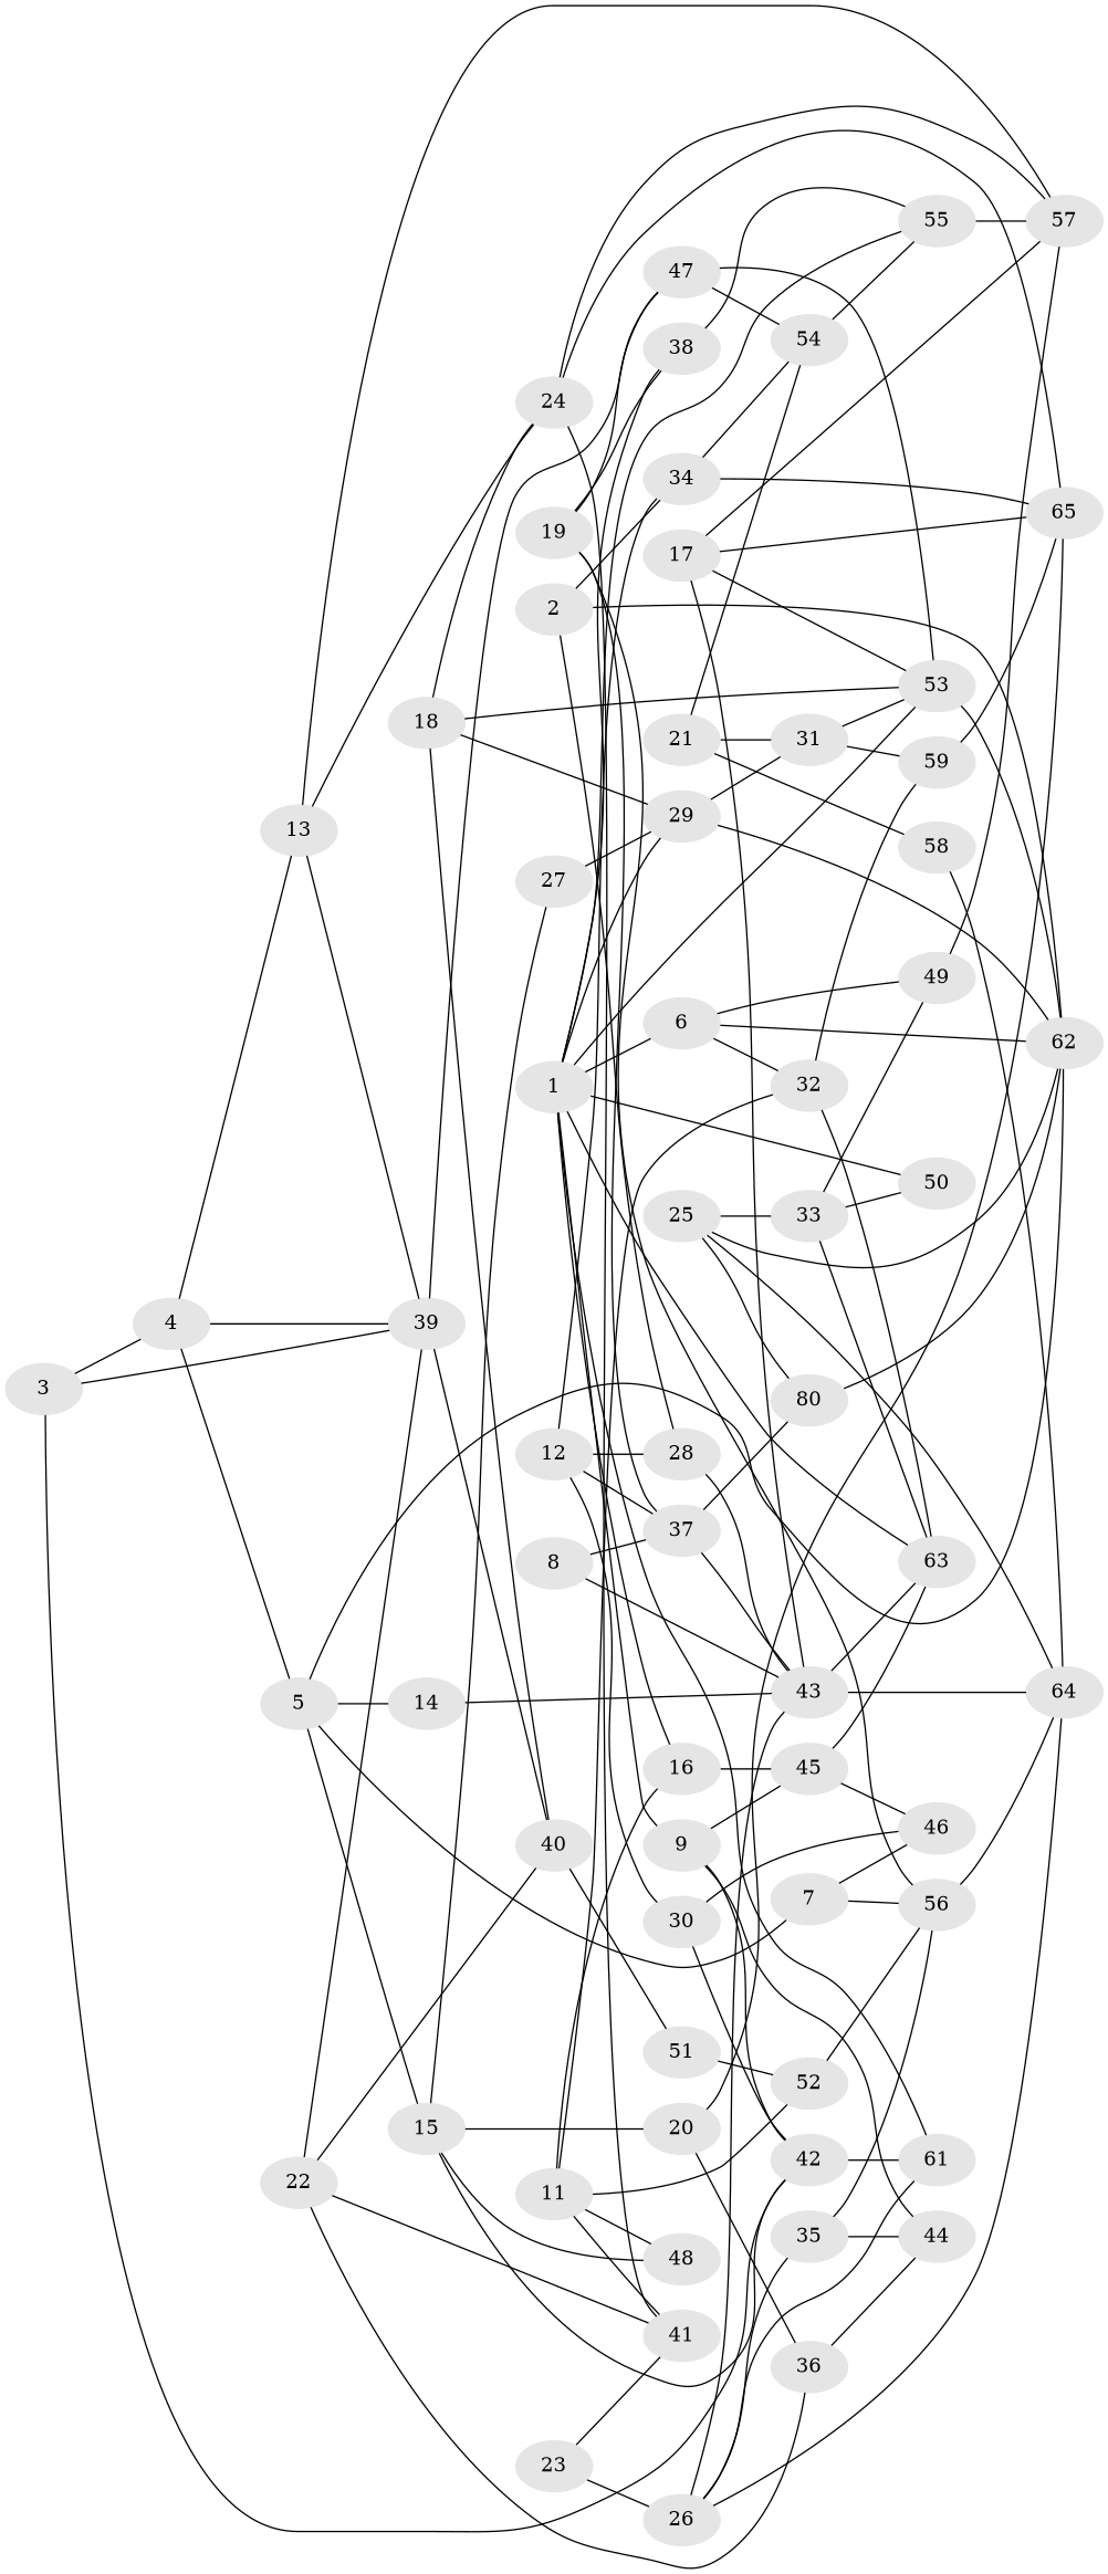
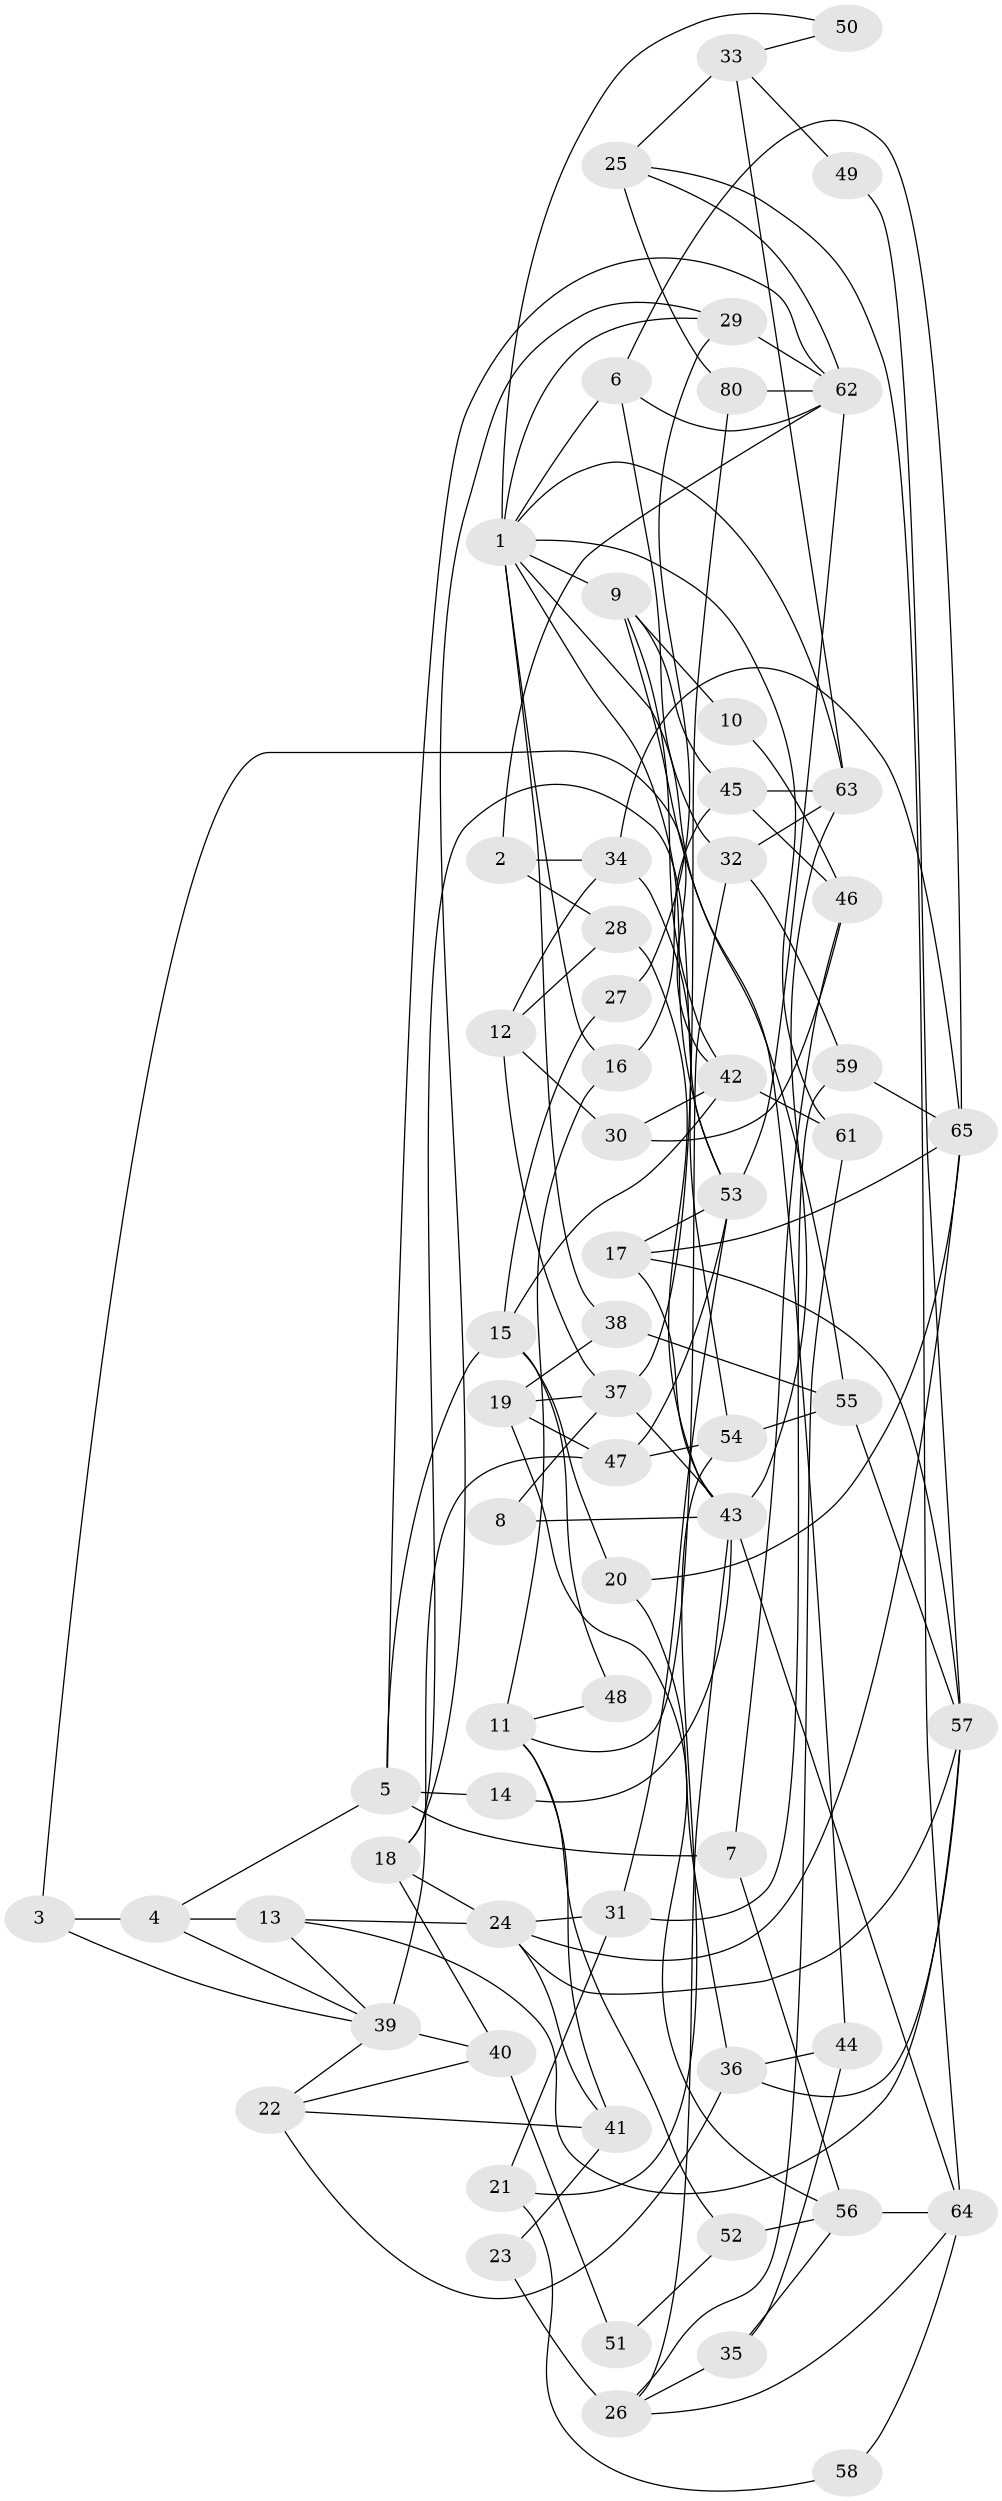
  graph {
    rankdir=LR
    node [color=gray90 style=filled]
    1
    6
    9
    16
    29
    38
    50
    53
    55
    61
    63
    62
    32
    49
    42
+   10
    44
    45
    31
    57
    2
    28
    34
    43
    65
    54
    3
    4
    39
    5
    13
    40
    47
    7
    14
    15
    24
    46
    56
    48
    20
    27
    59
    64
    8
    37
    n47 [label=80]
    11
    41
    52
    12
    30
    36
    17
    18
    51
    19
    21
    58
    22
    23
    26
    35
    25
    33
    1 -- 6
    1 -- 9
    1 -- 16
    1 -- 29
    1 -- 38
    1 -- 50
    1 -- 53
    1 -- 55
    1 -- 61
    1 -- 63
    6 -- 62
    6 -- 32
-   6 -- 49
+   6 -- 65
    9 -- 42
+   9 -- 10
    9 -- 44
    9 -- 45
    16 -- 45
    29 -- 62
-   29 -- 31
+   24 -- 31
    38 -- 55
    53 -- 62
    55 -- 57
    32 -- 63
    32 -- 59
    49 -- 57
    42 -- 61
+   10 -- 46
    45 -- 63
    45 -- 46
    31 -- 53
    31 -- 59
    2 -- 62
    2 -- 28
    2 -- 34
    28 -- 43
    34 -- 65
    34 -- 54
    43 -- 63
    43 -- 64
    54 -- 55
    3 -- 42
    3 -- 4
    3 -- 39
    4 -- 39
    4 -- 5
    4 -- 13
    39 -- 40
    39 -- 47
    5 -- 62
    5 -- 7
    5 -- 14
    5 -- 15
    13 -- 57
    13 -- 39
    13 -- 24
    40 -- 51
    47 -- 53
    47 -- 54
    7 -- 46
    7 -- 56
    14 -- 43
    15 -- 42
    15 -- 48
    15 -- 20
    15 -- 27
    24 -- 57
    24 -- 65
    24 -- 41
    56 -- 64
    20 -- 65
    20 -- 36
    27 -- 29
    59 -- 65
    8 -- 43
    8 -- 37
    37 -- 43
    37 -- n47
    n47 -- 62
    11 -- 16
    11 -- 32
    11 -- 48
    11 -- 41
    11 -- 52
    52 -- 56
    12 -- 28
    12 -- 34
    12 -- 37
    12 -- 30
    30 -- 42
    30 -- 46
    36 -- 44
+   36 -- 57
    17 -- 53
    17 -- 57
    17 -- 43
    17 -- 65
    18 -- 29
    18 -- 53
    18 -- 40
    18 -- 24
    51 -- 52
    19 -- 38
    19 -- 47
    19 -- 56
    19 -- 37
    21 -- 31
    21 -- 54
    21 -- 58
    58 -- 64
    22 -- 39
    22 -- 40
    22 -- 41
    22 -- 36
    23 -- 41
    23 -- 26
    26 -- 61
    26 -- 43
    26 -- 64
    26 -- 35
    35 -- 44
    35 -- 56
    25 -- 62
    25 -- 64
    25 -- n47
    25 -- 33
    33 -- 50
    33 -- 63
    33 -- 49
  }
